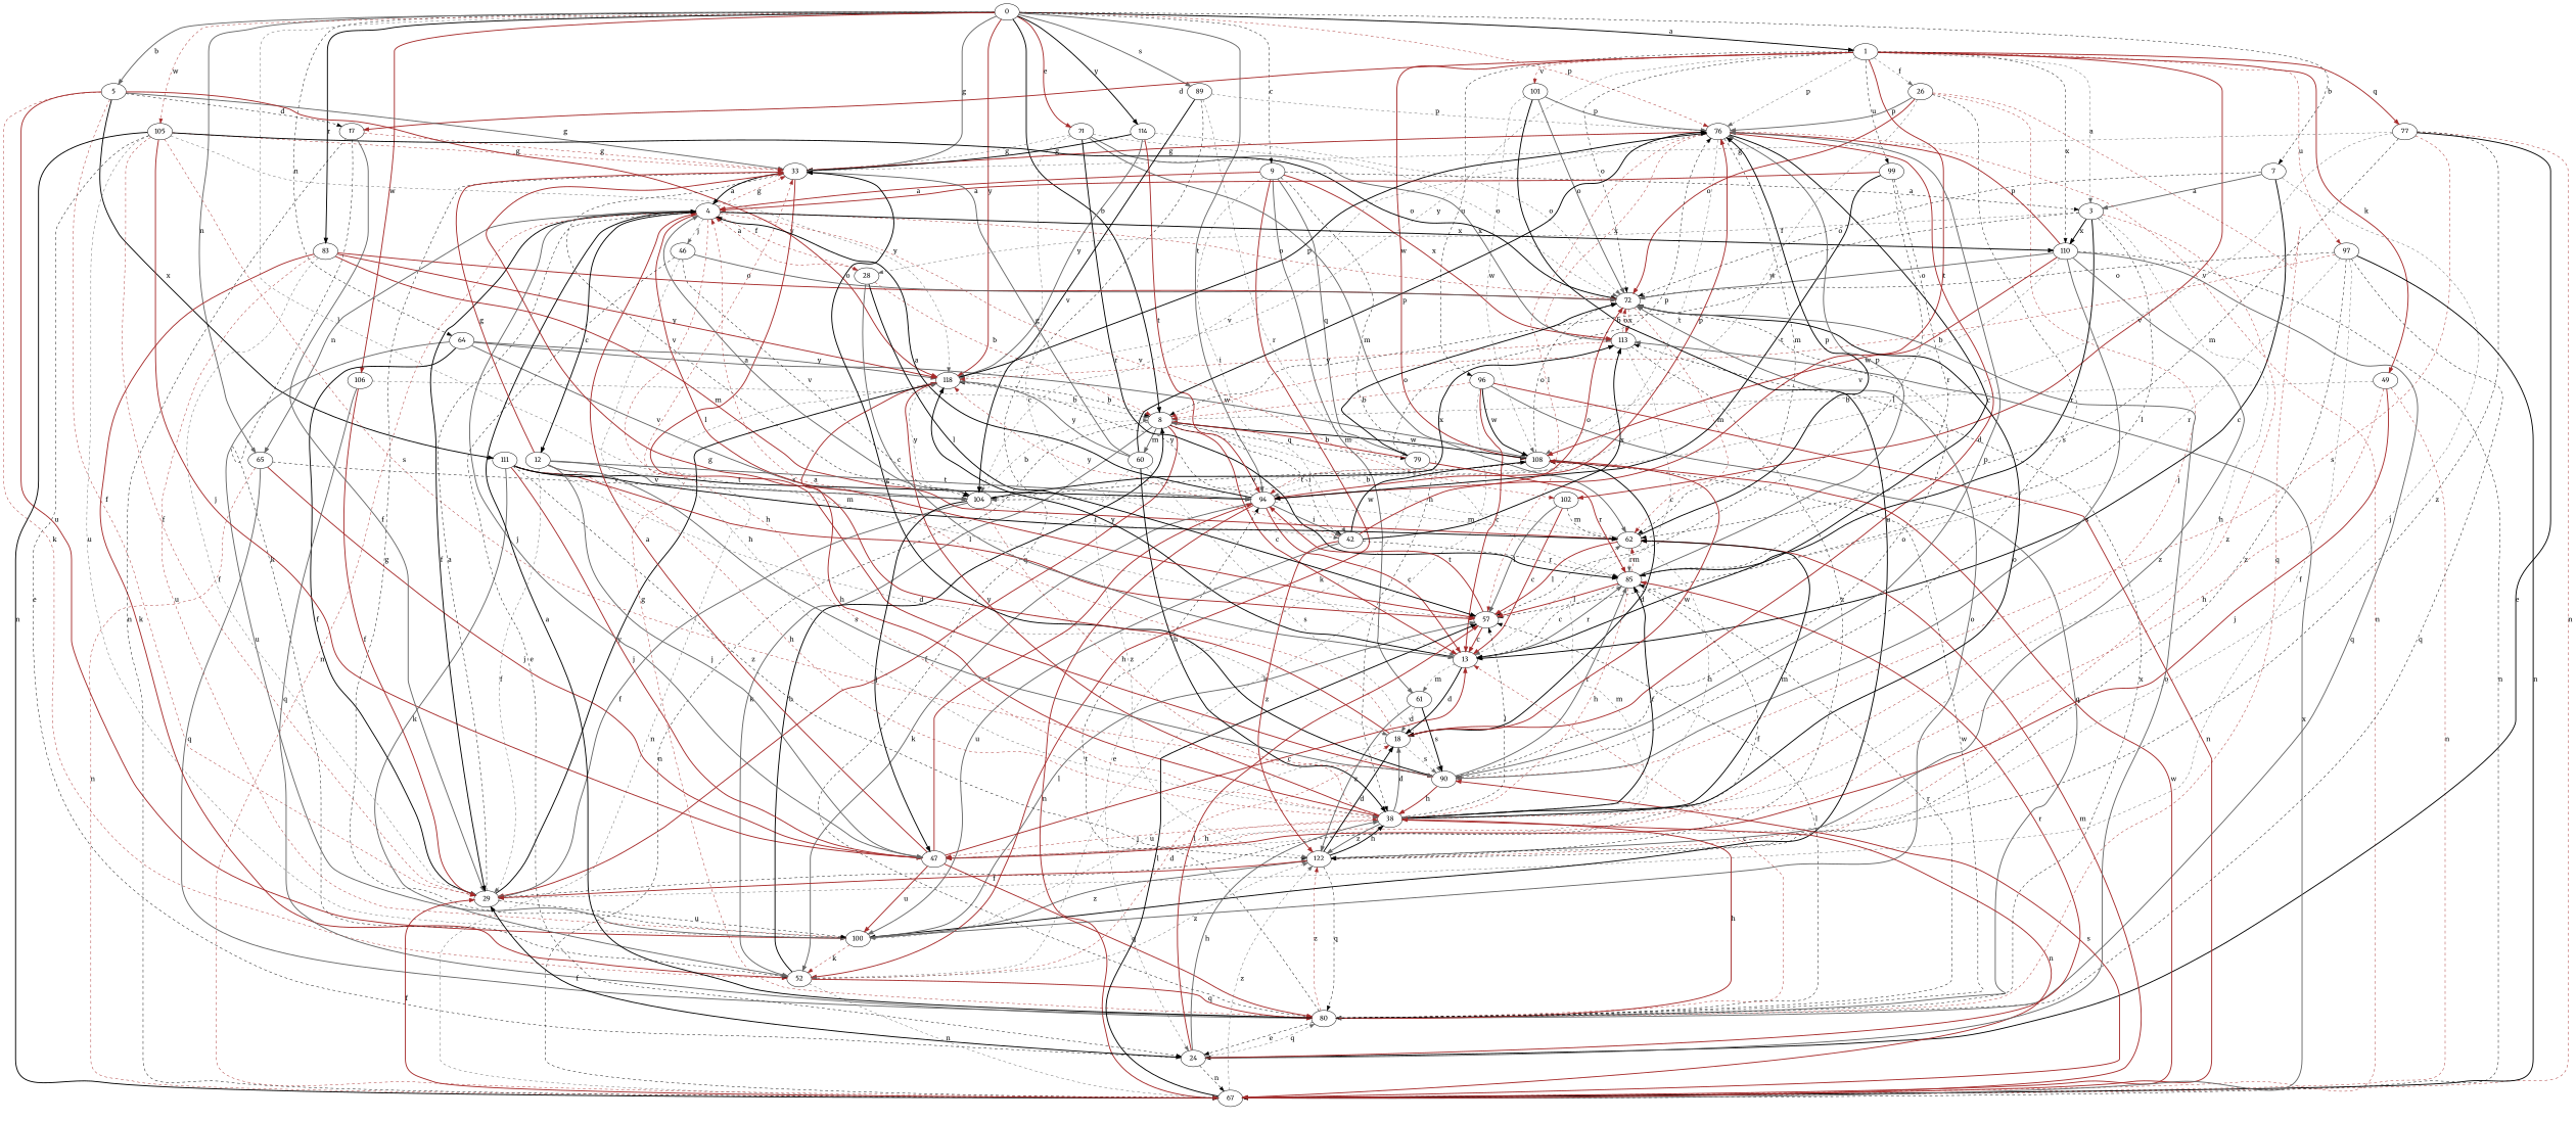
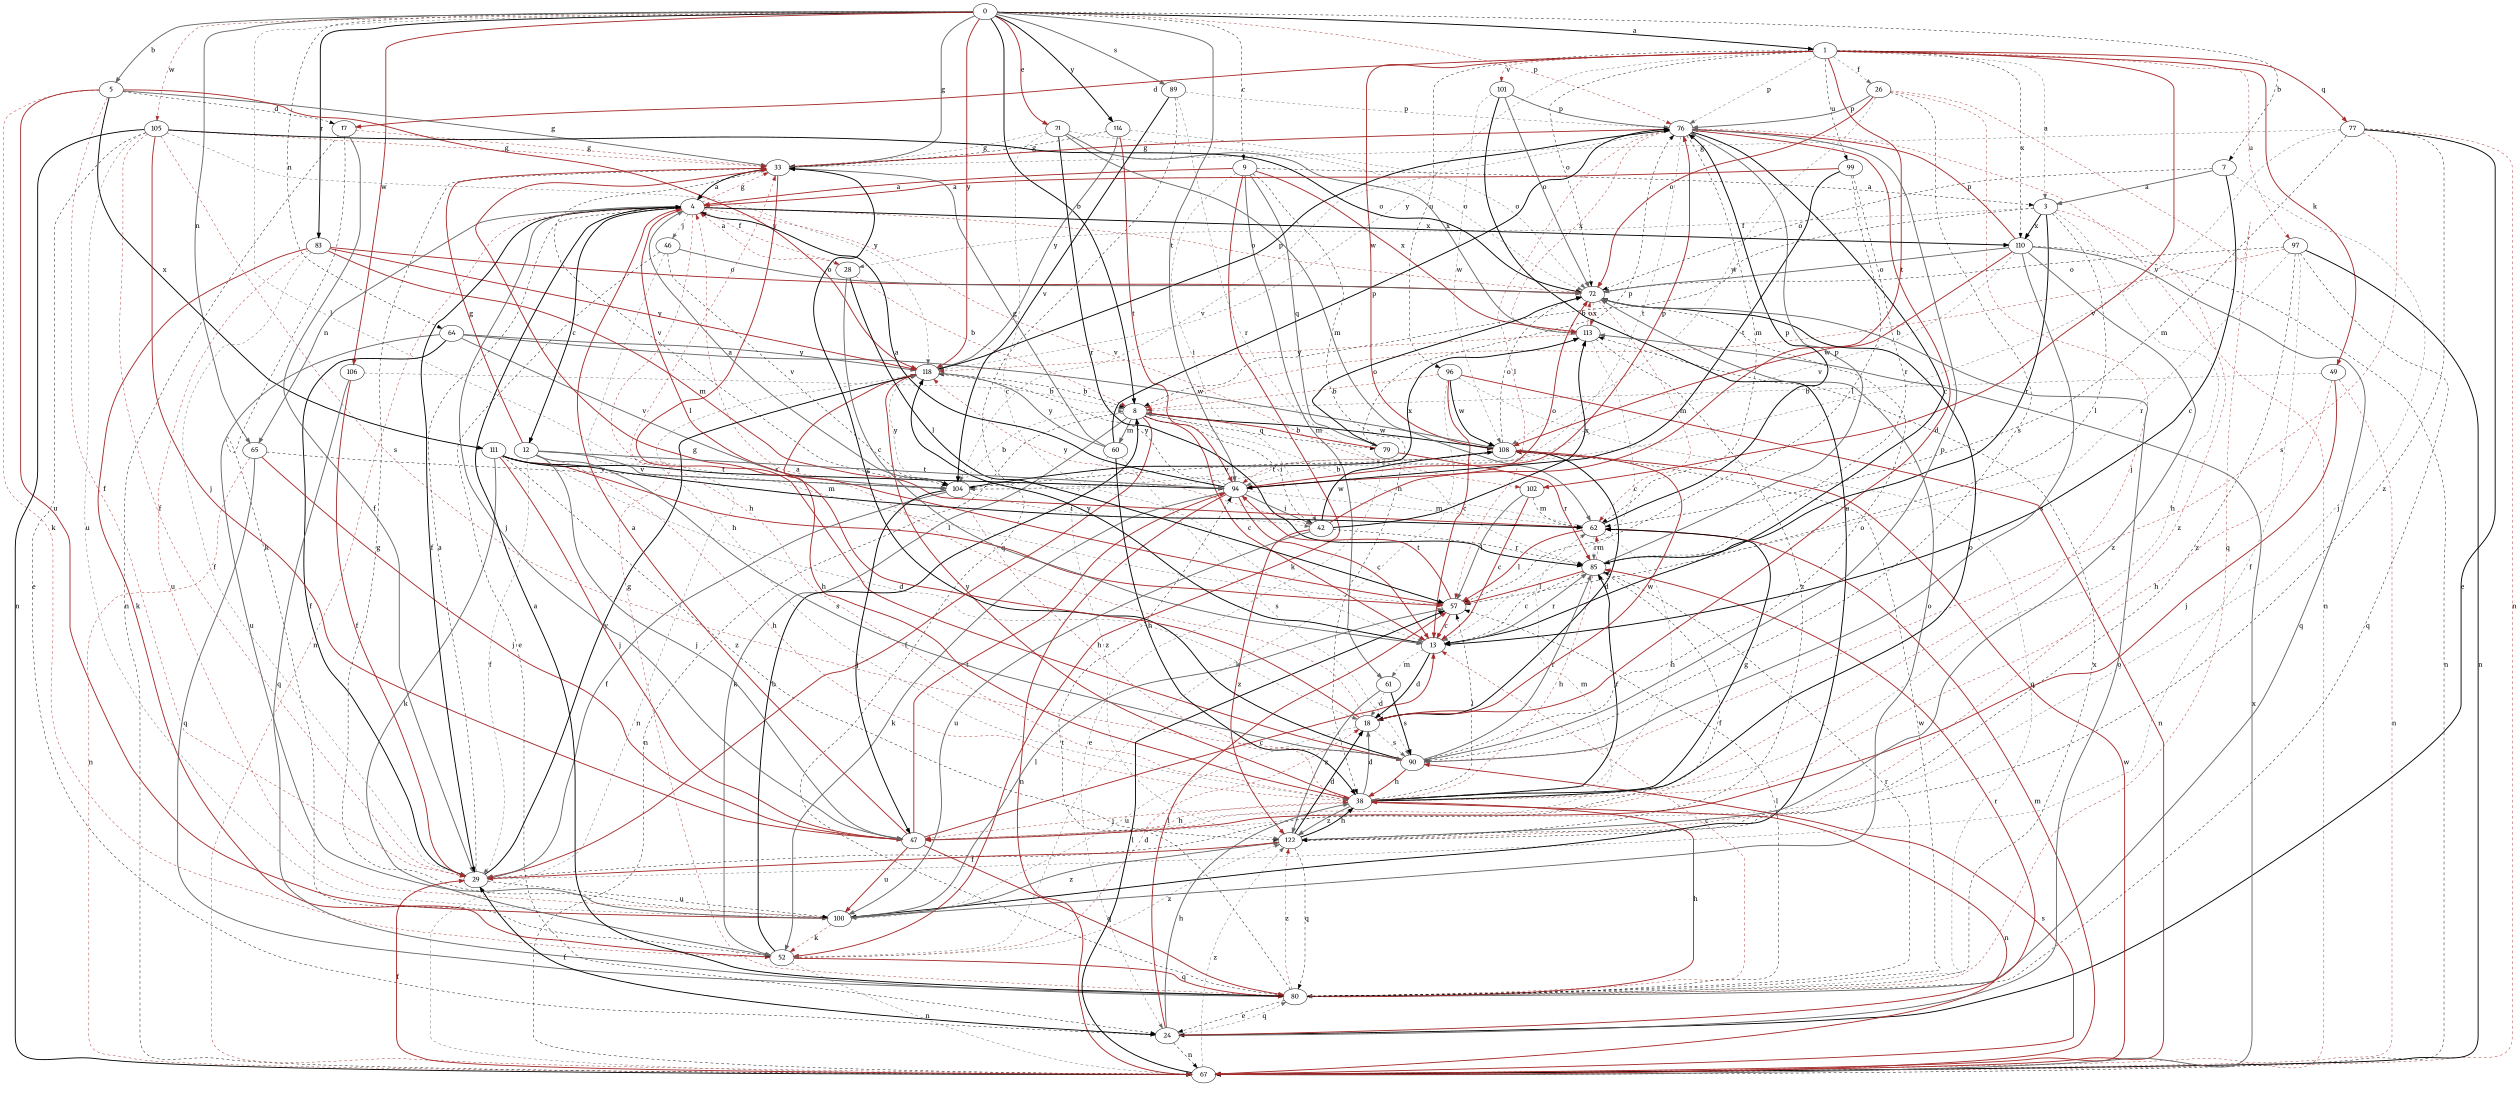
  strict digraph {
    fontname=Merriweather
    node [fontname=Merriweather]
    edge [color=brown fontname=Merriweather style=bold]
    0
    1
    5
    7
    8
    9
    21
    33
    57
    64
    65
    76
    83
    89
    94
    105
    106
    114
    118
    3
    17
    26
    49
    72
    77
    96
    97
    99
    101
    102
    108
    110
    29
    52
    100
    111
    47
    13
    67
    42
    60
    79
    38
    4
    61
    113
    85
    62
    90
    104
    80
    18
    24
    28
    122
    12
    46
    0 -> 1 [color=black label=a]
    0 -> 5 [color=gray40 label=b]
    0 -> 7 [color=black label=b style=dashed]
    0 -> 8 [color=black label=b]
    0 -> 9 [color=black label=c style=dashed]
    0 -> 21 [label=e]
    0 -> 33 [color=gray40 label=g]
    0 -> 57 [color=gray40 label=l style=dashed]
    0 -> 64 [color=black label=n style=dashed]
    0 -> 65 [color=gray40 label=n]
    0 -> 76 [label=p style=dashed]
    0 -> 83 [color=black label=r]
    0 -> 89 [color=gray40 label=s]
    0 -> 94 [color=gray40 label=t]
    0 -> 105 [label=w style=dashed]
    0 -> 106 [label=w]
    0 -> 114 [color=black label=y]
    0 -> 118 [label=y]
    1 -> 76 [color=gray40 label=p style=dashed]
    1 -> 94 [label=t]
    1 -> 118 [color=gray40 label=y style=dashed]
    1 -> 3 [color=gray40 label=a style=dashed]
    1 -> 17 [label=d]
    1 -> 26 [color=gray40 label=f style=dashed]
    1 -> 49 [label=k]
    1 -> 72 [color=black label=o style=dashed]
    1 -> 77 [label=q]
    1 -> 96 [color=black label=u style=dashed]
    1 -> 97 [label=u style=dashed]
    1 -> 99 [color=black label=u style=dashed]
    1 -> 101 [label=v style=dashed]
    1 -> 102 [label=v]
    1 -> 108 [label=w]
    1 -> 110 [color=black label=x style=dashed]
    5 -> 33 [color=gray40 label=g]
    5 -> 118 [label=y]
    5 -> 17 [color=black label=d style=dashed]
    5 -> 29 [label=f style=dashed]
    5 -> 52 [label=k style=dashed]
    5 -> 100 [label=u]
    5 -> 111 [color=black label=x]
    7 -> 3 [color=gray40 label=a]
    7 -> 72 [color=black label=o style=dashed]
    7 -> 47 [color=gray40 label=j style=dashed]
    7 -> 13 [color=black label=c]
    8 -> 108 [color=black label=w]
    8 -> 29 [label=f]
    8 -> 52 [color=gray40 label=k]
    8 -> 13 [label=c]
    8 -> 67 [color=black label=n style=dashed]
    8 -> 42 [color=black label=i style=dashed]
    8 -> 60 [color=gray40 label=m]
    8 -> 79 [color=black label=q style=dashed]
    9 -> 3 [color=black label=a style=dashed]
    9 -> 52 [label=k]
    9 -> 42 [color=gray40 label=i style=dashed]
    9 -> 79 [color=gray40 label=q]
    9 -> 38 [color=black label=h style=dashed]
    9 -> 4 [label=a]
    9 -> 61 [color=gray40 label=m]
    9 -> 113 [label=x]
    21 -> 33 [color=gray40 label=g style=dashed]
    21 -> 72 [color=gray40 label=o style=dashed]
    21 -> 13 [color=gray40 label=c style=dashed]
    21 -> 113 [color=gray40 label=x]
    21 -> 85 [color=black label=r]
    21 -> 62 [color=gray40 label=m]
    33 -> 4 [color=black label=a]
    33 -> 90 [label=s]
    33 -> 104 [color=black label=v style=dashed]
    57 -> 94 [label=t]
    57 -> 13 [label=c]
    64 -> 118 [color=gray40 label=y]
    64 -> 108 [color=gray40 label=w]
    64 -> 29 [color=black label=f]
    64 -> 100 [color=gray40 label=u]
    64 -> 104 [color=gray40 label=v]
    65 -> 47 [label=j]
    65 -> 67 [label=n style=dashed]
    65 -> 104 [color=black label=v style=dashed]
    65 -> 80 [color=gray40 label=q]
    76 -> 33 [label=g]
    76 -> 57 [label=l style=dashed]
    76 -> 94 [color=gray40 label=t style=dashed]
    76 -> 13 [color=black label=c]
    76 -> 67 [label=n style=dashed]
    76 -> 113 [label=x style=dashed]
    76 -> 62 [color=black label=m style=dashed]
    76 -> 104 [color=gray40 label=v style=dashed]
    76 -> 18 [label=d]
    83 -> 118 [label=y]
    83 -> 72 [label=o]
    83 -> 29 [color=gray40 label=f style=dashed]
    83 -> 52 [label=k]
    83 -> 100 [label=u style=dashed]
    83 -> 62 [label=m]
    89 -> 76 [color=gray40 label=p style=dashed]
    89 -> 85 [color=gray40 label=r style=dashed]
    89 -> 104 [color=black label=v]
    89 -> 80 [color=black label=q style=dashed]
    94 -> 76 [label=p]
    94 -> 118 [color=black label=y style=dashed]
    94 -> 52 [color=gray40 label=k]
    94 -> 13 [label=c]
    94 -> 67 [label=n]
    94 -> 42 [color=gray40 label=i]
    94 -> 4 [color=black label=a]
    94 -> 62 [color=gray40 label=m style=dashed]
    105 -> 33 [label=g style=dashed]
    105 -> 118 [color=gray40 label=y style=dashed]
    105 -> 72 [color=black label=o]
    105 -> 29 [label=f style=dashed]
    105 -> 100 [color=gray40 label=u style=dashed]
    105 -> 47 [label=j]
    105 -> 67 [color=black label=n]
    105 -> 90 [label=s style=dashed]
    105 -> 24 [color=black label=e style=dashed]
    106 -> 8 [color=gray40 label=b style=dashed]
    106 -> 29 [label=f]
    106 -> 80 [color=gray40 label=q]
-   114 -> 33 [color=black label=g]
+   114 -> 33 [color=black label=g style=dashed]
    114 -> 94 [label=t]
    114 -> 118 [color=gray40 label=y]
    114 -> 72 [color=gray40 label=o style=dashed]
    118 -> 8 [color=black label=b style=dashed]
    118 -> 76 [color=black label=p]
    118 -> 67 [color=gray40 label=n style=dashed]
    118 -> 38 [label=h]
    3 -> 8 [color=black label=b style=dashed]
    3 -> 57 [color=black label=l style=dashed]
    3 -> 110 [color=black label=x]
    3 -> 38 [color=gray40 label=h style=dashed]
    3 -> 85 [color=black label=r]
    3 -> 28 [color=gray40 label=f style=dashed]
    3 -> 122 [label=z style=dashed]
    17 -> 33 [label=g style=dashed]
    17 -> 29 [color=gray40 label=f]
    17 -> 52 [color=black label=k style=dashed]
    17 -> 67 [color=black label=n style=dashed]
    26 -> 76 [color=gray40 label=p]
    26 -> 72 [label=o]
    26 -> 108 [color=gray40 label=w style=dashed]
    26 -> 47 [label=j style=dashed]
    26 -> 90 [color=black label=s style=dashed]
    26 -> 80 [label=q style=dashed]
    49 -> 8 [color=gray40 label=b style=dashed]
    49 -> 47 [label=j]
    49 -> 67 [label=n style=dashed]
    49 -> 38 [label=h style=dashed]
    72 -> 113 [label=x style=dashed]
    72 -> 62 [label=m style=dashed]
    77 -> 33 [color=gray40 label=g style=dashed]
    77 -> 67 [label=n style=dashed]
    77 -> 62 [color=black label=m style=dashed]
    77 -> 90 [label=s style=dashed]
    77 -> 104 [color=gray40 label=v style=dashed]
    77 -> 24 [color=black label=e]
    77 -> 122 [color=black label=z style=dashed]
    96 -> 8 [label=b style=dashed]
    96 -> 108 [color=black label=w]
    96 -> 52 [color=gray40 label=k style=dashed]
    96 -> 13 [label=c]
    96 -> 67 [label=n]
-   96 -> 80 [color=gray40 label=q]
+   96 -> 80 [color=gray40 label=q style=dashed]
    97 -> 8 [label=b style=dashed]
    97 -> 72 [color=black label=o style=dashed]
    97 -> 29 [color=gray40 label=f style=dashed]
    97 -> 67 [color=black label=n]
    97 -> 85 [color=gray40 label=r style=dashed]
    97 -> 80 [color=black label=q style=dashed]
    97 -> 122 [color=black label=z style=dashed]
    99 -> 57 [color=black label=l style=dashed]
    99 -> 94 [color=black label=t]
    99 -> 4 [label=a]
    99 -> 85 [color=black label=r style=dashed]
    101 -> 76 [color=gray40 label=p]
    101 -> 72 [color=gray40 label=o]
    101 -> 108 [color=gray40 label=w style=dashed]
    101 -> 100 [color=black label=u]
    102 -> 57 [color=gray40 label=l]
    102 -> 13 [label=c]
    102 -> 62 [color=black label=m style=dashed]
    108 -> 94 [label=t style=dashed]
    108 -> 72 [color=black label=o style=dashed]
    108 -> 104 [color=black label=v style=dashed]
    108 -> 18 [color=black label=d]
    110 -> 76 [label=p]
    110 -> 72 [color=gray40 label=o]
    110 -> 108 [label=w]
    110 -> 67 [color=black label=n style=dashed]
    110 -> 90 [color=gray40 label=s]
    110 -> 104 [color=gray40 label=v style=dashed]
    110 -> 80 [color=gray40 label=q]
    110 -> 122 [color=gray40 label=z]
    29 -> 118 [color=black label=y]
    29 -> 100 [color=black label=u style=dashed]
    29 -> 4 [color=black label=a style=dashed]
    52 -> 8 [color=black label=b]
    52 -> 67 [color=gray40 label=n style=dashed]
    52 -> 80 [label=q]
    52 -> 18 [label=d style=dashed]
    52 -> 122 [color=gray40 label=z style=dashed]
    100 -> 33 [color=black label=g style=dashed]
    100 -> 57 [color=gray40 label=l]
    100 -> 72 [color=gray40 label=o]
    100 -> 52 [label=k style=dashed]
    100 -> 122 [color=gray40 label=z]
    111 -> 57 [label=l]
    111 -> 94 [color=black label=t]
    111 -> 52 [color=gray40 label=k]
    111 -> 47 [label=j]
    111 -> 62 [color=black label=m]
    111 -> 18 [color=gray40 label=d style=dashed]
    111 -> 122 [color=black label=z style=dashed]
    47 -> 94 [label=t]
    47 -> 100 [label=u]
    47 -> 13 [label=c]
    47 -> 38 [label=h style=dashed]
    47 -> 4 [label=a]
    47 -> 62 [color=gray40 label=m style=dashed]
    47 -> 80 [label=q]
    13 -> 118 [color=black label=y]
    13 -> 61 [color=gray40 label=m style=dashed]
    13 -> 85 [color=gray40 label=r]
    13 -> 18 [color=black label=d]
    67 -> 57 [color=black label=l]
    67 -> 108 [label=w]
    67 -> 29 [label=f]
    67 -> 113 [color=gray40 label=x]
    67 -> 62 [label=m]
    67 -> 90 [label=s]
    67 -> 122 [color=gray40 label=z style=dashed]
    42 -> 118 [label=y style=dashed]
    42 -> 72 [label=o]
    42 -> 108 [color=black label=w]
    42 -> 100 [color=gray40 label=u]
    42 -> 113 [color=black label=x]
    42 -> 85 [color=black label=r style=dashed]
    42 -> 122 [label=z]
    60 -> 33 [color=gray40 label=g]
    60 -> 76 [color=black label=p]
    60 -> 118 [color=gray40 label=y]
    60 -> 38 [color=black label=h]
    60 -> 90 [color=gray40 label=s style=dashed]
    60 -> 122 [color=gray40 label=z style=dashed]
    79 -> 8 [label=b]
    79 -> 76 [color=black label=p style=dashed]
    79 -> 72 [color=black label=o]
    79 -> 85 [label=r]
    79 -> 24 [color=gray40 label=e style=dashed]
    38 -> 57 [color=black label=l style=dashed]
    38 -> 118 [label=y]
    38 -> 72 [color=black label=o]
    38 -> 47 [label=j style=dashed]
    38 -> 67 [label=n]
    38 -> 85 [color=black label=r]
-   38 -> 62 [color=black label=m]
+   38 -> 62 [color=black label=g]
    38 -> 18 [color=gray40 label=d]
    38 -> 122 [color=gray40 label=z]
    4 -> 33 [label=g style=dashed]
    4 -> 57 [label=l]
    4 -> 65 [color=gray40 label=n]
    4 -> 72 [label=o style=dashed]
    4 -> 102 [label=v style=dashed]
    4 -> 110 [color=black label=x]
    4 -> 29 [color=black label=f]
    4 -> 47 [color=gray40 label=j]
    4 -> 67 [label=n style=dashed]
    4 -> 38 [label=h style=dashed]
    4 -> 28 [label=f style=dashed]
    4 -> 12 [color=black label=c]
    4 -> 46 [color=gray40 label=j style=dashed]
    61 -> 90 [color=black label=s]
    61 -> 18 [color=gray40 label=d style=dashed]
    61 -> 122 [color=gray40 label=z]
    113 -> 118 [label=y style=dashed]
    113 -> 72 [label=o style=dashed]
    113 -> 13 [color=gray40 label=c style=dashed]
    113 -> 122 [color=black label=z style=dashed]
    85 -> 57 [label=l]
    85 -> 76 [color=gray40 label=p]
    85 -> 29 [color=black label=f style=dashed]
    85 -> 13 [color=black label=c style=dashed]
    85 -> 38 [label=h style=dashed]
    85 -> 62 [label=m style=dashed]
    62 -> 8 [color=gray40 label=b style=dashed]
    62 -> 57 [label=l]
    62 -> 76 [color=black label=p]
    62 -> 38 [color=gray40 label=h style=dashed]
    62 -> 85 [color=gray40 label=r style=dashed]
    90 -> 33 [color=black label=g]
    90 -> 76 [color=gray40 label=p]
    90 -> 72 [color=black label=o style=dashed]
    90 -> 38 [label=h]
    90 -> 85 [color=gray40 label=r]
    104 -> 8 [color=gray40 label=b style=dashed]
    104 -> 118 [color=gray40 label=y style=dashed]
    104 -> 29 [color=gray40 label=f]
    104 -> 47 [color=black label=j]
    104 -> 42 [color=gray40 label=i style=dashed]
    104 -> 38 [label=h style=dashed]
    104 -> 4 [color=gray40 label=a]
    104 -> 113 [color=black label=x]
    80 -> 33 [label=g style=dashed]
    80 -> 57 [color=black label=l style=dashed]
    80 -> 94 [color=black label=t style=dashed]
    80 -> 108 [color=black label=w style=dashed]
    80 -> 13 [label=c style=dashed]
    80 -> 38 [label=h]
    80 -> 4 [color=black label=a]
    80 -> 113 [color=black label=x style=dashed]
    80 -> 85 [color=black label=r style=dashed]
    80 -> 24 [color=black label=e style=dashed]
    80 -> 122 [label=z style=dashed]
    18 -> 33 [label=g]
    18 -> 108 [label=w]
    18 -> 100 [color=gray40 label=u style=dashed]
    18 -> 4 [label=a style=dashed]
    18 -> 90 [color=gray40 label=s style=dashed]
    24 -> 57 [label=l]
    24 -> 72 [color=gray40 label=o]
    24 -> 29 [color=black label=f]
    24 -> 67 [color=black label=n style=dashed]
    24 -> 38 [color=gray40 label=h]
    24 -> 85 [label=r]
    24 -> 80 [color=gray40 label=q style=dashed]
    28 -> 8 [label=b style=dashed]
    28 -> 57 [color=black label=l]
    28 -> 13 [color=gray40 label=c]
    28 -> 4 [label=a style=dashed]
    122 -> 29 [label=f]
    122 -> 38 [color=black label=h]
    122 -> 80 [color=black label=q style=dashed]
    122 -> 18 [color=black label=d]
    12 -> 33 [label=g]
    12 -> 94 [color=gray40 label=t]
    12 -> 29 [color=gray40 label=f style=dashed]
    12 -> 47 [color=gray40 label=j]
    12 -> 38 [label=h style=dashed]
    12 -> 90 [color=gray40 label=s]
    12 -> 104 [color=gray40 label=v]
    46 -> 72 [color=gray40 label=o]
    46 -> 38 [color=gray40 label=h style=dashed]
    46 -> 104 [color=black label=v style=dashed]
    46 -> 24 [color=black label=e style=dashed]
  }
